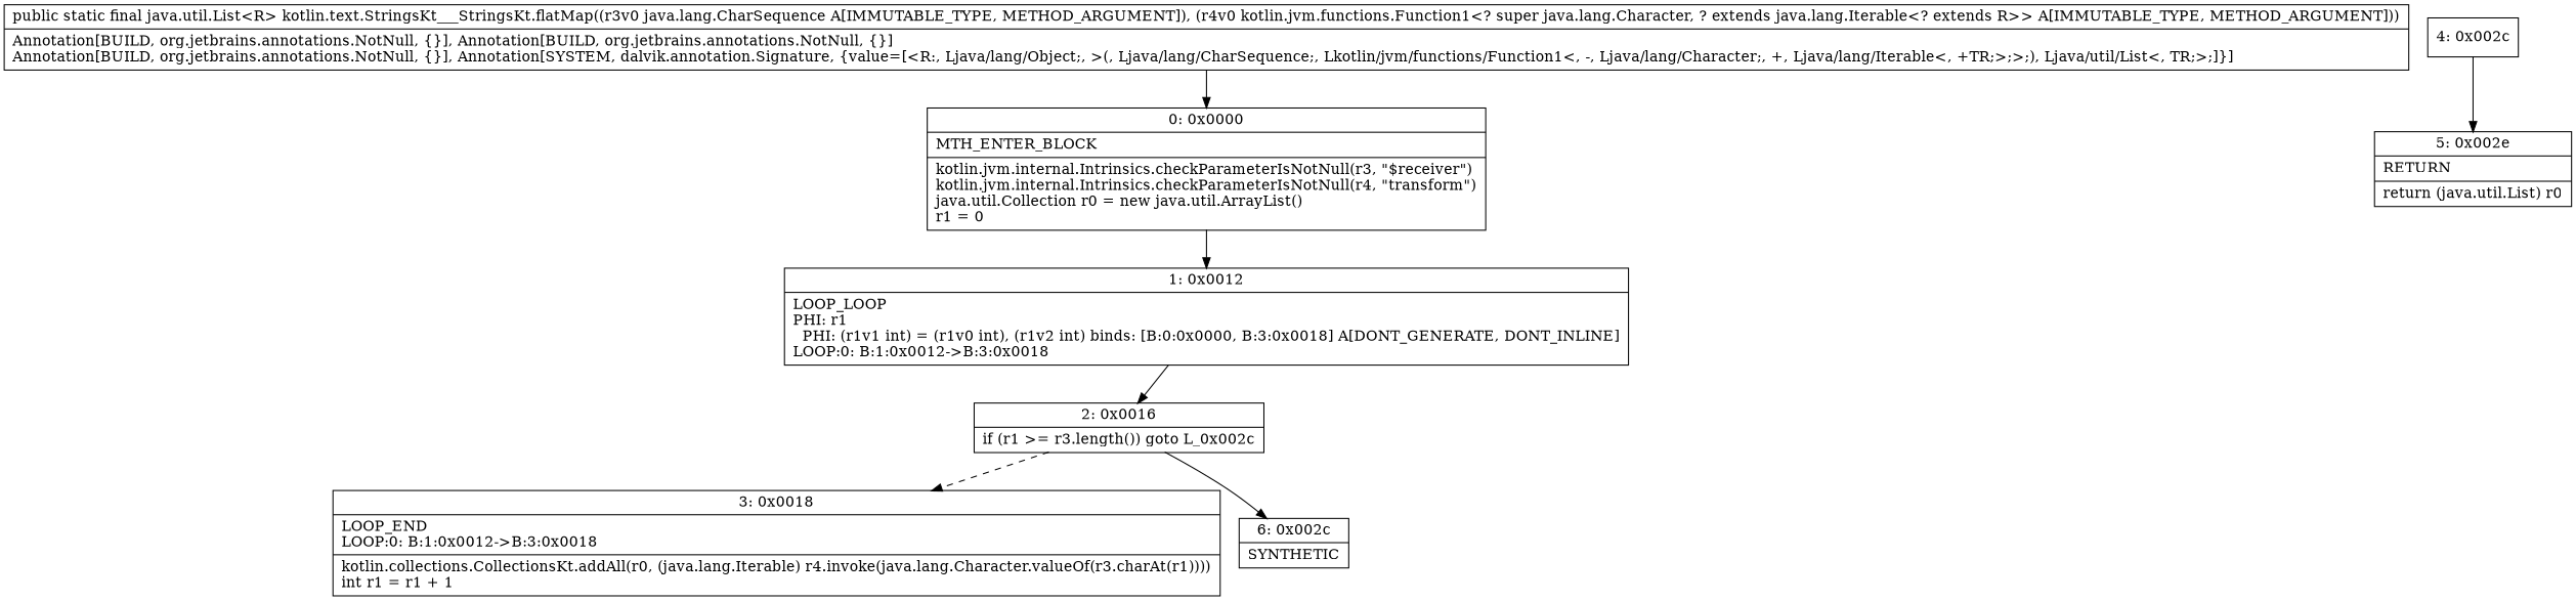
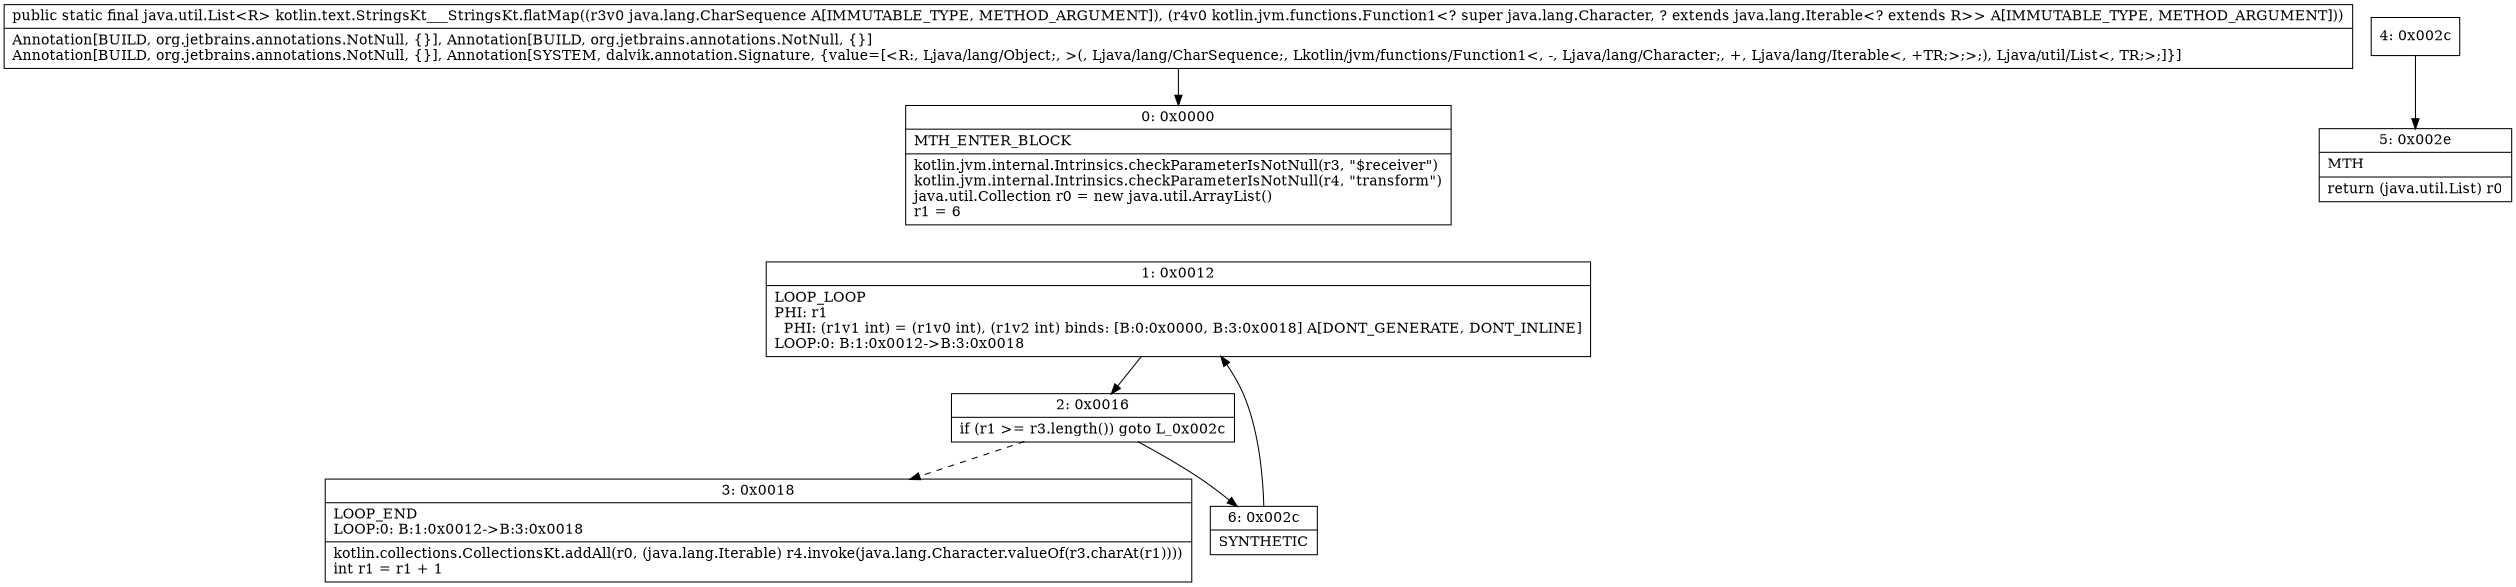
  digraph {
    node [shape=record]
-   n1 [label="{0\:\ 0x0000|MTH_ENTER_BLOCK\l|kotlin.jvm.internal.Intrinsics.checkParameterIsNotNull(r3, \"$receiver\")\lkotlin.jvm.internal.Intrinsics.checkParameterIsNotNull(r4, \"transform\")\ljava.util.Collection r0 = new java.util.ArrayList()\lr1 = 0\l}"]
+   n1 [label="{0\:\ 0x0000|MTH_ENTER_BLOCK\l|kotlin.jvm.internal.Intrinsics.checkParameterIsNotNull(r3, \"$receiver\")\lkotlin.jvm.internal.Intrinsics.checkParameterIsNotNull(r4, \"transform\")\ljava.util.Collection r0 = new java.util.ArrayList()\lr1 = 6\l}"]
    n2 [label="{1\:\ 0x0012|LOOP_LOOP\lPHI: r1 \l  PHI: (r1v1 int) = (r1v0 int), (r1v2 int) binds: [B:0:0x0000, B:3:0x0018] A[DONT_GENERATE, DONT_INLINE]\lLOOP:0: B:1:0x0012\-\>B:3:0x0018\l}"]
    n3 [label="{2\:\ 0x0016|if (r1 \>= r3.length()) goto L_0x002c\l}"]
    n4 [label="{3\:\ 0x0018|LOOP_END\lLOOP:0: B:1:0x0012\-\>B:3:0x0018\l|kotlin.collections.CollectionsKt.addAll(r0, (java.lang.Iterable) r4.invoke(java.lang.Character.valueOf(r3.charAt(r1))))\lint r1 = r1 + 1\l}"]
    n5 [label="{6\:\ 0x002c|SYNTHETIC\l}"]
    n6 [label="{4\:\ 0x002c}"]
-   n7 [label="{5\:\ 0x002e|RETURN\l|return (java.util.List) r0\l}"]
+   n7 [label="{5\:\ 0x002e|MTH\l|return (java.util.List) r0\l}"]
    n8 [label="{public static final java.util.List\<R\> kotlin.text.StringsKt___StringsKt.flatMap((r3v0 java.lang.CharSequence A[IMMUTABLE_TYPE, METHOD_ARGUMENT]), (r4v0 kotlin.jvm.functions.Function1\<? super java.lang.Character, ? extends java.lang.Iterable\<? extends R\>\> A[IMMUTABLE_TYPE, METHOD_ARGUMENT]))  | Annotation[BUILD, org.jetbrains.annotations.NotNull, \{\}], Annotation[BUILD, org.jetbrains.annotations.NotNull, \{\}]\lAnnotation[BUILD, org.jetbrains.annotations.NotNull, \{\}], Annotation[SYSTEM, dalvik.annotation.Signature, \{value=[\<R:, Ljava\/lang\/Object;, \>(, Ljava\/lang\/CharSequence;, Lkotlin\/jvm\/functions\/Function1\<, \-, Ljava\/lang\/Character;, +, Ljava\/lang\/Iterable\<, +TR;\>;\>;), Ljava\/util\/List\<, TR;\>;]\}]\l}"]
-   n1 -> n2
+   n5 -> n2
    n2 -> n3
    n3 -> n4 [style=dashed]
    n3 -> n5
    n6 -> n7
    n8 -> n1
  }
